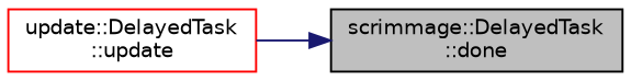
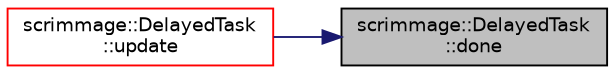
  digraph {
    rankdir=RL
    node [fontname=Helvetica fontsize=10 shape=record style=filled]
    n1 [color=black fillcolor=grey75 fontcolor=black height=0.2 label="scrimmage::DelayedTask\l::done" width=0.4]
-   n2 [color=red fillcolor=white height=0.2 label="update::DelayedTask\l::update" width=0.4]
+   n2 [color=red fillcolor=white height=0.2 label="scrimmage::DelayedTask\l::update" width=0.4]
    n1 -> n2 [color=midnightblue dir=back fontname=Helvetica fontsize=10 labelfontname=Helvetica labelfontsize=10 style=solid]
  }
